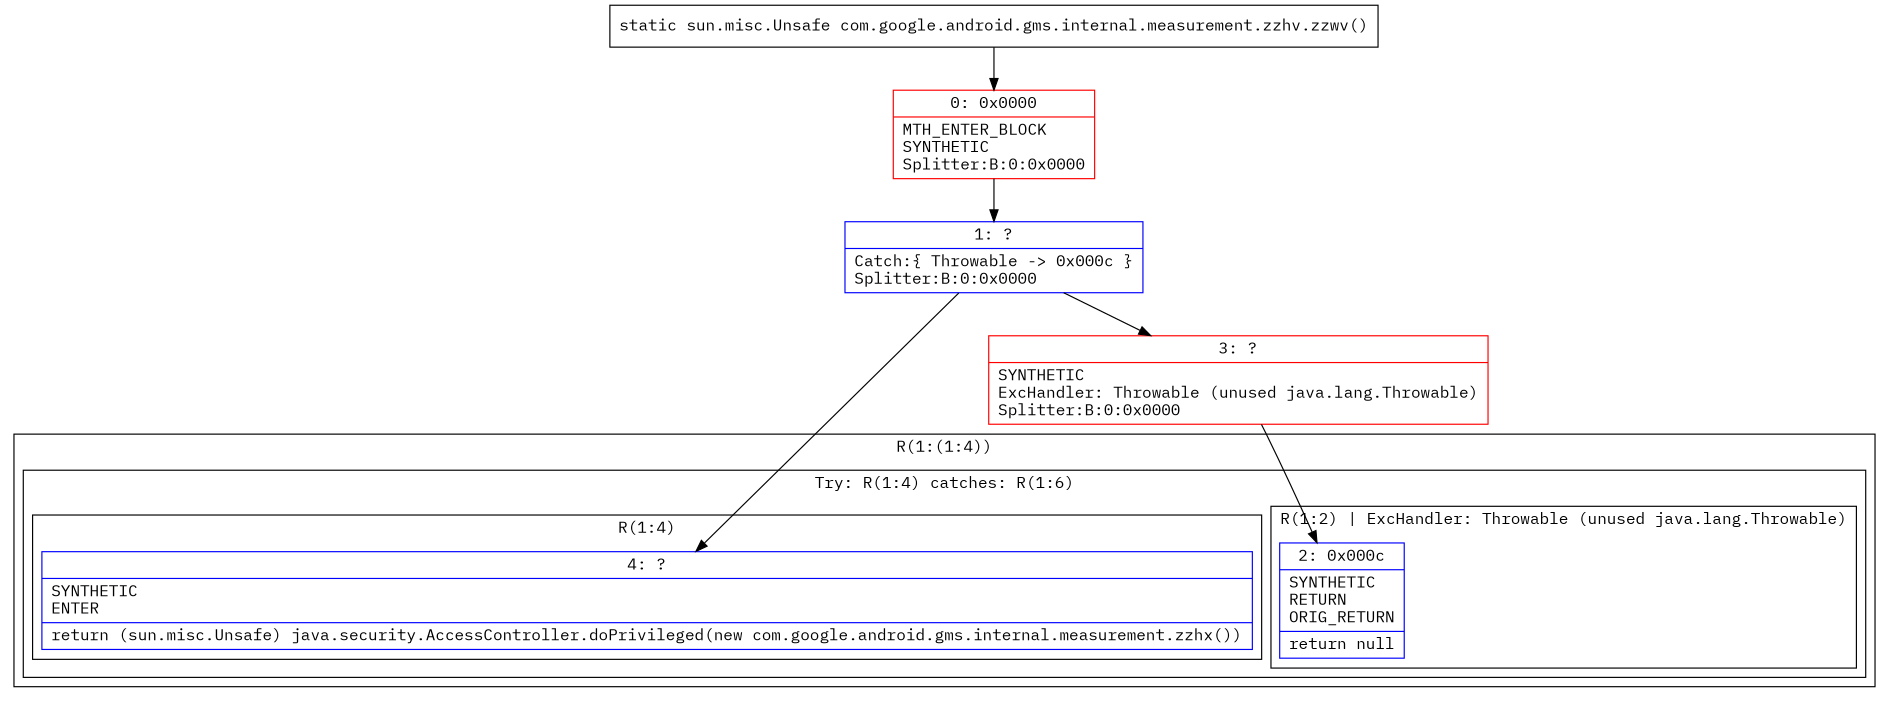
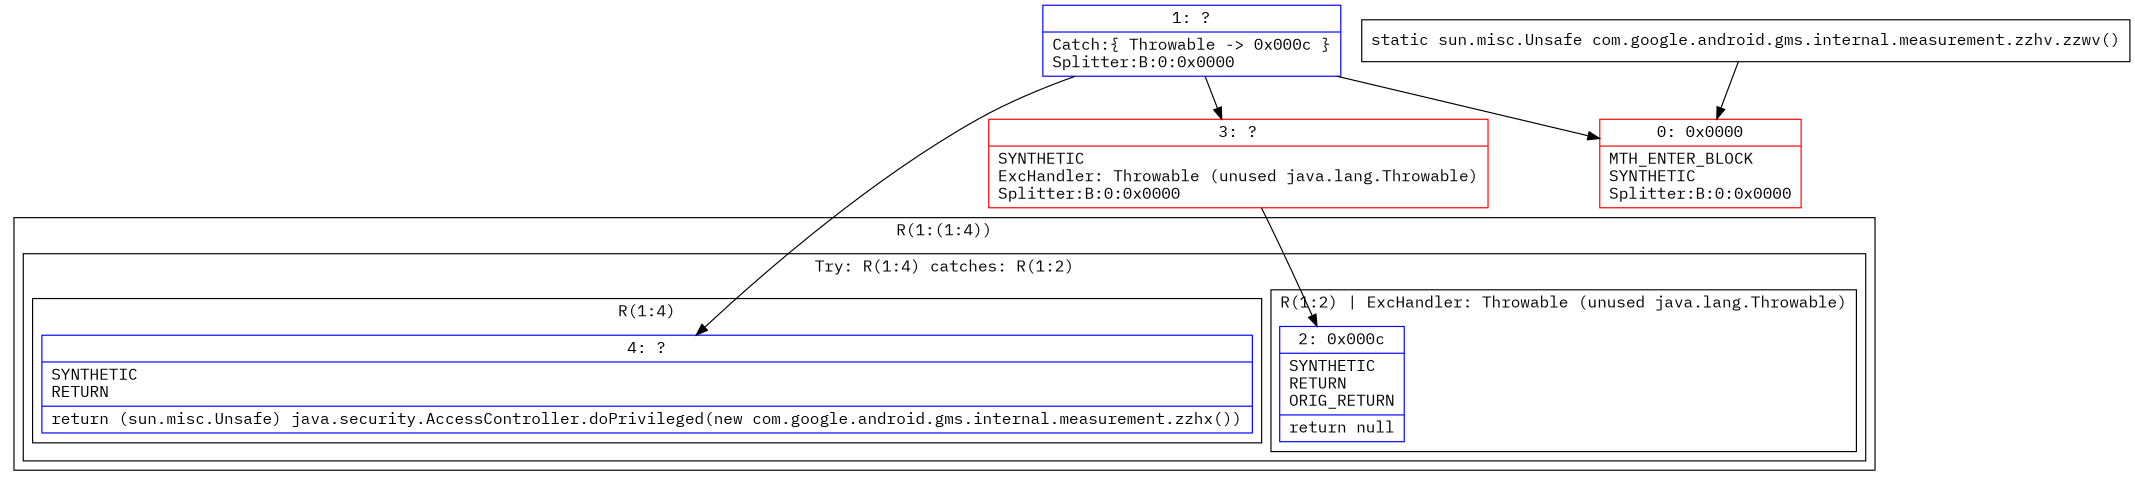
  digraph {
    fontname="IBM Plex Mono"
    node [color=blue fontname="IBM Plex Mono" shape=record]
    edge [fontname="IBM Plex Mono"]
-   n1 [label="{4\:\ ?|SYNTHETIC\lENTER\l|return (sun.misc.Unsafe) java.security.AccessController.doPrivileged(new com.google.android.gms.internal.measurement.zzhx())\l}"]
+   n1 [label="{4\:\ ?|SYNTHETIC\lRETURN\l|return (sun.misc.Unsafe) java.security.AccessController.doPrivileged(new com.google.android.gms.internal.measurement.zzhx())\l}"]
    n2 [label="{2\:\ 0x000c|SYNTHETIC\lRETURN\lORIG_RETURN\l|return null\l}"]
    n3 [color=red label="{0\:\ 0x0000|MTH_ENTER_BLOCK\lSYNTHETIC\lSplitter:B:0:0x0000\l}"]
    n4 [label="{1\:\ ?|Catch:\{ Throwable \-\> 0x000c \}\lSplitter:B:0:0x0000\l}"]
    n5 [color=red label="{3\:\ ?|SYNTHETIC\lExcHandler: Throwable (unused java.lang.Throwable)\lSplitter:B:0:0x0000\l}"]
    n6 [label="{static sun.misc.Unsafe com.google.android.gms.internal.measurement.zzhv.zzwv() }" color=""]
    subgraph cluster_1 {
      label="R(1:(1:4))"
      subgraph cluster_2 {
-       label="Try: R(1:4) catches: R(1:6)"
+       label="Try: R(1:4) catches: R(1:2)"
        subgraph cluster_3 {
          label="R(1:4)"
          n1
        }
        subgraph cluster_4 {
          label="R(1:2) | ExcHandler: Throwable (unused java.lang.Throwable)\l"
          n2
        }
      }
    }
    subgraph cluster_5 {
      label="R(1:2) | ExcHandler: Throwable (unused java.lang.Throwable)\l"
    }
-   n3 -> n4
+   n4 -> n3
    n4 -> n1
    n4 -> n5
    n5 -> n2
    n6 -> n3
  }
